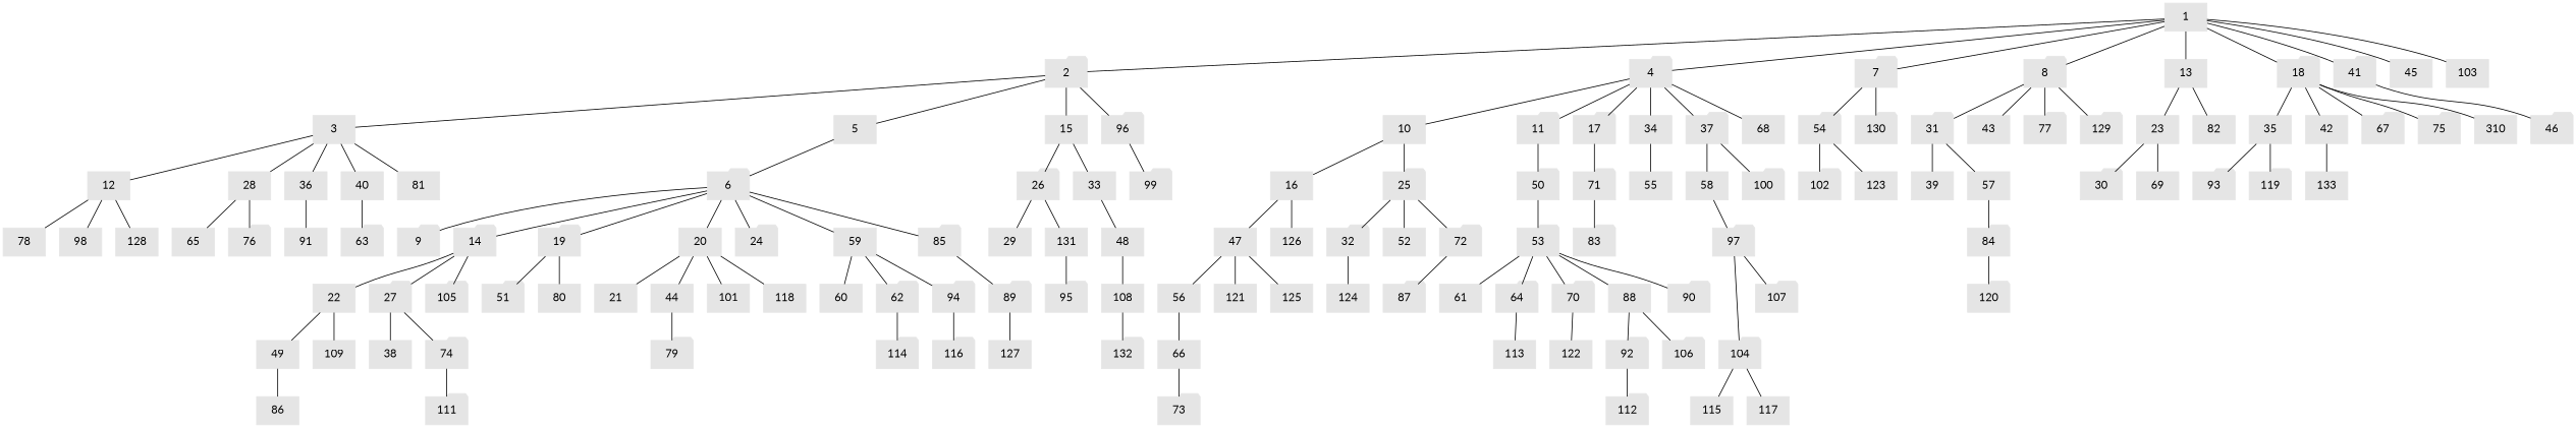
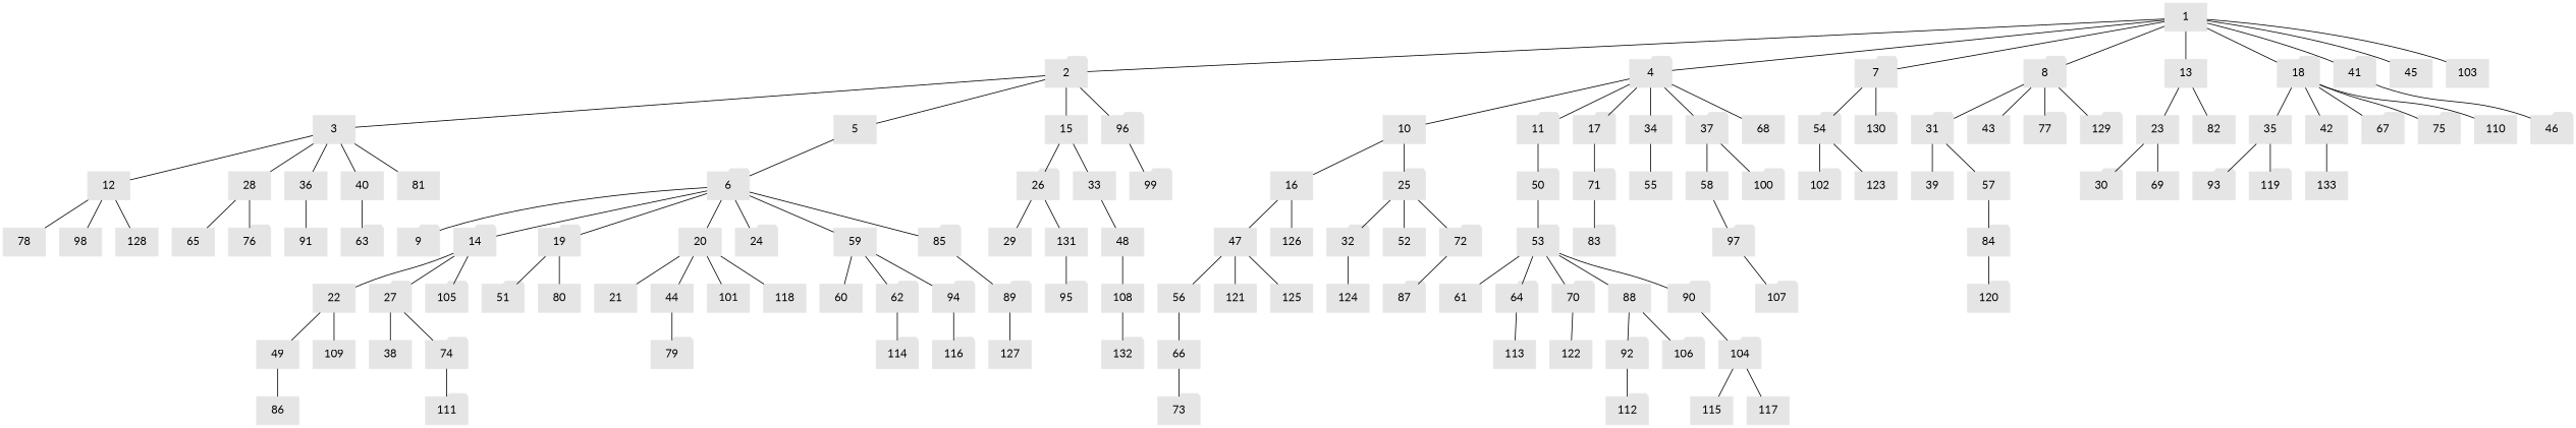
  graph {
    fontname=Lato
    node [color=gray90 fontname=Lato shape=box style=filled]
    edge [fontname=Lato]
    2 [shape=folder]
    1
    4 [shape=folder]
    7 [shape=folder]
    8 [shape=folder]
    13
    18 [shape=folder]
    41 [shape=folder]
    45
    103
    3
    5
    15
    96 [shape=folder]
    10
    11 [shape=folder]
    17 [shape=folder]
    34
    37 [shape=folder]
    68
    54 [shape=folder]
    130 [shape=folder]
    31 [shape=folder]
    43
    77 [shape=folder]
    129 [shape=folder]
    23
    82
    35
    42
    67 [shape=folder]
    75 [shape=folder]
-   110 [label=310]
+   110
    46 [shape=folder]
    12
    28
    36
    40
    81
    6 [shape=folder]
    26 [shape=folder]
    33
    99 [shape=folder]
    78
    98
    128
    65
    76 [shape=folder]
    91
    63 [shape=folder]
    16
    25 [shape=folder]
    50 [shape=folder]
    71 [shape=folder]
    55
    58
    100 [shape=folder]
    9 [shape=folder]
    14 [shape=folder]
    19 [shape=folder]
    20
    24 [shape=folder]
    59
    85 [shape=folder]
    22
    27 [shape=folder]
    105 [shape=folder]
    51 [shape=folder]
    80
    21
    44
    101
    118
    60
    62 [shape=folder]
    94 [shape=folder]
    89 [shape=folder]
    102 [shape=folder]
    123
    39
    57
    47
    126
    32 [shape=folder]
    52
    72 [shape=folder]
    53 [shape=folder]
    30 [shape=folder]
    69
    49
    109
    38
    74 [shape=folder]
    29
    131
    48
    56
    121
    125
    83 [shape=folder]
    93 [shape=folder]
    119 [shape=folder]
    133
    79 [shape=folder]
    86
    124
    87 [shape=folder]
    95 [shape=folder]
    111 [shape=folder]
    84 [shape=folder]
    108
    97 [shape=folder]
    66
    132 [shape=folder]
    61
    64 [shape=folder]
    70 [shape=folder]
    88
    90 [shape=folder]
    113
    122
    92 [shape=folder]
    106 [shape=folder]
    73 [shape=folder]
    120 [shape=folder]
    104 [shape=folder]
    107 [shape=folder]
    114 [shape=folder]
    116 [shape=folder]
    127
    112 [shape=folder]
    115
    117
    2 -- 3
    2 -- 5
    2 -- 15
    2 -- 96
    1 -- 2
    1 -- 4
    1 -- 7
    1 -- 8
    1 -- 13
    1 -- 18
    1 -- 41
    1 -- 45
    1 -- 103
    4 -- 10
    4 -- 11
    4 -- 17
    4 -- 34
    4 -- 37
    4 -- 68
    7 -- 54
    7 -- 130
    8 -- 31
    8 -- 43
    8 -- 77
    8 -- 129
    13 -- 23
    13 -- 82
    18 -- 35
    18 -- 42
    18 -- 67
    18 -- 75
    18 -- 110
    41 -- 46
    3 -- 12
    3 -- 28
    3 -- 36
    3 -- 40
    3 -- 81
    5 -- 6
    15 -- 26
    15 -- 33
    96 -- 99
    10 -- 16
    10 -- 25
    11 -- 50
    17 -- 71
    34 -- 55
    37 -- 58
    37 -- 100
    54 -- 102
    54 -- 123
    31 -- 39
    31 -- 57
    23 -- 30
    23 -- 69
    35 -- 93
    35 -- 119
    42 -- 133
    12 -- 78
    12 -- 98
    12 -- 128
    28 -- 65
    28 -- 76
    36 -- 91
    40 -- 63
    6 -- 9
    6 -- 14
    6 -- 19
    6 -- 20
    6 -- 24
    6 -- 59
    6 -- 85
    26 -- 29
    26 -- 131
    33 -- 48
    16 -- 47
    16 -- 126
    25 -- 32
    25 -- 52
    25 -- 72
    50 -- 53
    71 -- 83
    58 -- 97
    14 -- 22
    14 -- 27
    14 -- 105
    19 -- 51
    19 -- 80
    20 -- 21
    20 -- 44
    20 -- 101
    20 -- 118
    59 -- 60
    59 -- 62
    59 -- 94
    85 -- 89
    22 -- 49
    22 -- 109
    27 -- 38
    27 -- 74
    44 -- 79
    62 -- 114
    94 -- 116
    89 -- 127
    57 -- 84
    47 -- 56
    47 -- 121
    47 -- 125
    32 -- 124
    72 -- 87
    53 -- 61
    53 -- 64
    53 -- 70
    53 -- 88
    53 -- 90
    49 -- 86
    74 -- 111
    131 -- 95
    48 -- 108
    56 -- 66
    84 -- 120
    108 -- 132
-   97 -- 104
+   90 -- 104
    97 -- 107
    66 -- 73
    64 -- 113
    70 -- 122
    88 -- 92
    88 -- 106
    92 -- 112
    104 -- 115
    104 -- 117
  }
